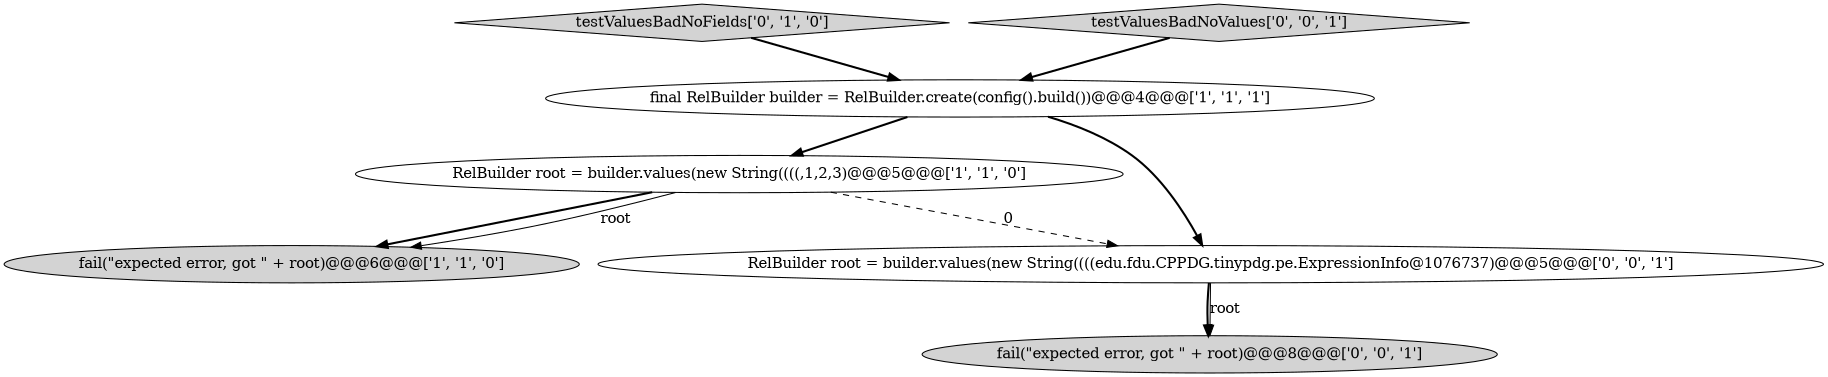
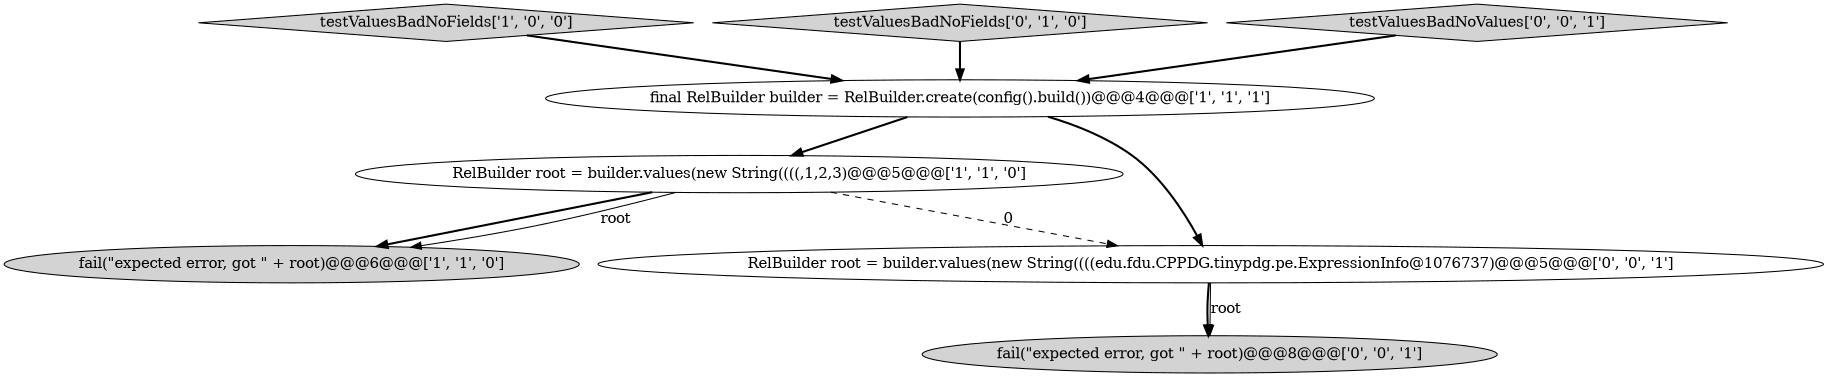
  digraph {
    node [fillcolor=lightgray shape=ellipse style=filled]
    edge [style=bold]
    n1 [fillcolor=white label="RelBuilder root = builder.values(new String((((,1,2,3)@@@5@@@['1', '1', '0']"]
    n2 [label="fail(\"expected error, got \" + root)@@@6@@@['1', '1', '0']"]
    n3 [fillcolor=white label="RelBuilder root = builder.values(new String((((edu.fdu.CPPDG.tinypdg.pe.ExpressionInfo@1076737)@@@5@@@['0', '0', '1']"]
    n4 [fillcolor=white label="final RelBuilder builder = RelBuilder.create(config().build())@@@4@@@['1', '1', '1']"]
+   n5 [label="testValuesBadNoFields['1', '0', '0']" shape=diamond]
    n6 [label="testValuesBadNoFields['0', '1', '0']" shape=diamond]
    n7 [label="fail(\"expected error, got \" + root)@@@8@@@['0', '0', '1']"]
    n8 [label="testValuesBadNoValues['0', '0', '1']" shape=diamond]
    n1 -> n2
    n1 -> n2 [label=root style=solid]
    n1 -> n3 [label=0 style=dashed]
    n3 -> n7
    n3 -> n7 [label=root style=solid]
    n4 -> n1
    n4 -> n3
+   n5 -> n4
    n6 -> n4
    n8 -> n4
  }
